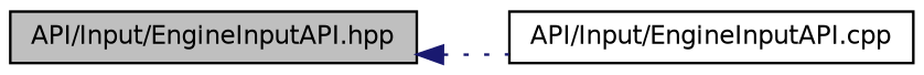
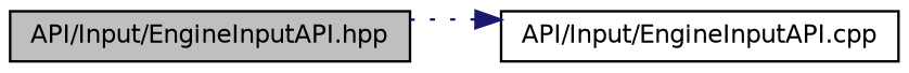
  digraph {
    rankdir=LR
    node [color=black fontname=Helvetica fontsize=10 shape=record style=filled]
    n1 [fillcolor=grey75 fontcolor=black height=0.2 label="API/Input/EngineInputAPI.hpp" width=0.4]
    n2 [fillcolor=white height=0.2 label="API/Input/EngineInputAPI.cpp" width=0.4]
-   n1 -> n2 [color=midnightblue dir=back fontname=Helvetica fontsize=10 labelfontname=Helvetica labelfontsize=10 style=dotted]
+   n2 -> n1 [color=midnightblue dir=back fontname=Helvetica fontsize=10 labelfontname=Helvetica labelfontsize=10 style=dotted]
  }
